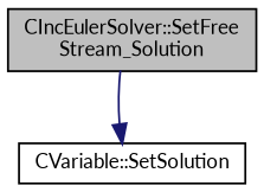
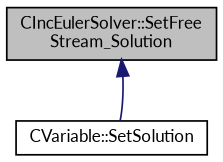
  digraph {
    rankdir=TB
    fontname=Lato
    node [color=black fontname=Lato fontsize=10 shape=record style=filled]
    n1 [fillcolor=grey75 fontcolor=black height=0.2 label="CIncEulerSolver::SetFree\lStream_Solution" width=0.4]
    n2 [fillcolor=white height=0.2 label="CVariable::SetSolution" width=0.4]
-   n1 -> n2 [color=midnightblue fontname=Lato fontsize=10 labelfontname=Helvetica labelfontsize=10 style=solid]
+   n2 -> n1 [color=midnightblue fontname=Lato fontsize=10 labelfontname=Helvetica labelfontsize=10 style=solid]
  }
